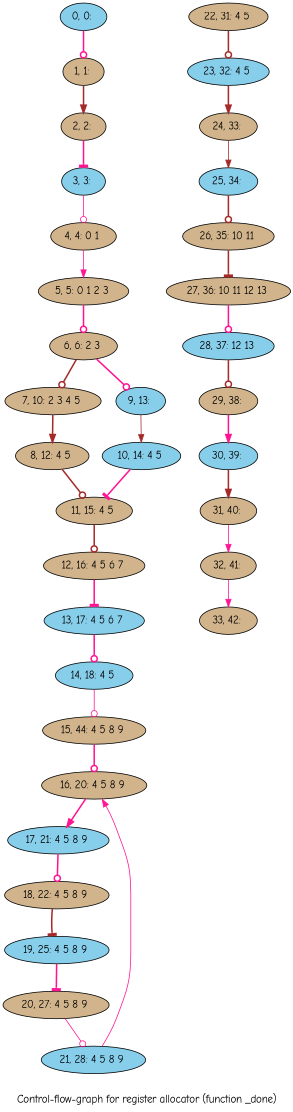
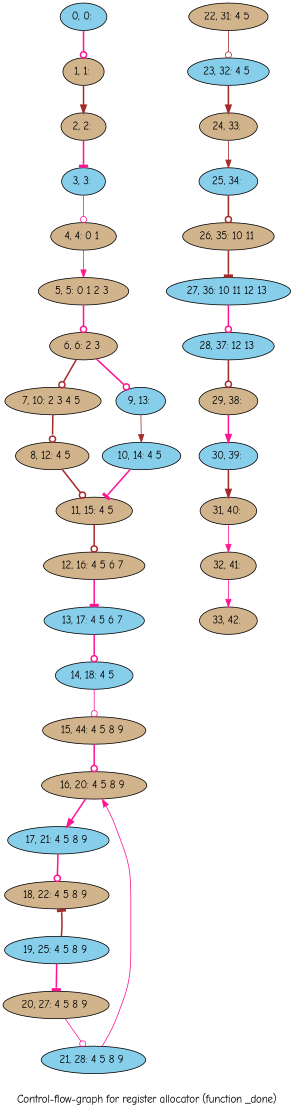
  digraph {
    fontname="Comic Neue"
    label="Control-flow-graph for register allocator (function _done)"
    node [fillcolor=tan fontname="Comic Neue" style=filled]
    edge [arrowhead=odot color=deeppink fontname="Comic Neue" style=bold]
    n1 [fillcolor=skyblue label="0, 0: "]
    n2 [label="1, 1: "]
    n3 [label="2, 2: "]
    n4 [fillcolor=skyblue label="3, 3: "]
    n5 [label="4, 4: 0 1 "]
    n6 [label="5, 5: 0 1 2 3 "]
    n7 [label="6, 6: 2 3 "]
    n8 [label="7, 10: 2 3 4 5 "]
    n9 [fillcolor=skyblue label="9, 13: "]
    n10 [label="8, 12: 4 5 "]
    n11 [fillcolor=skyblue label="10, 14: 4 5 "]
    n12 [label="11, 15: 4 5 "]
    n13 [label="12, 16: 4 5 6 7 "]
    n14 [fillcolor=skyblue label="13, 17: 4 5 6 7 "]
    n15 [fillcolor=skyblue label="14, 18: 4 5 "]
    n16 [label="15, 44: 4 5 8 9 "]
    n17 [label="16, 20: 4 5 8 9 "]
    n18 [fillcolor=skyblue label="17, 21: 4 5 8 9 "]
    n19 [label="18, 22: 4 5 8 9 "]
    n20 [fillcolor=skyblue label="19, 25: 4 5 8 9 "]
    n21 [label="20, 27: 4 5 8 9 "]
    n22 [fillcolor=skyblue label="21, 28: 4 5 8 9 "]
    n23 [label="22, 31: 4 5 "]
    n24 [fillcolor=skyblue label="23, 32: 4 5 "]
    n25 [label="24, 33: "]
    n26 [fillcolor=skyblue label="25, 34: "]
    n27 [label="26, 35: 10 11 "]
-   n28 [label="27, 36: 10 11 12 13 "]
+   n28 [fillcolor=skyblue label="27, 36: 10 11 12 13 "]
    n29 [fillcolor=skyblue label="28, 37: 12 13 "]
    n30 [label="29, 38: "]
    n31 [fillcolor=skyblue label="30, 39: "]
    n32 [label="31, 40: "]
    n33 [label="32, 41: "]
    n34 [label="33, 42: "]
    n1 -> n2
    n2 -> n3 [arrowhead=normal color=brown]
    n3 -> n4 [arrowhead=tee]
    n4 -> n5 [style=solid]
    n5 -> n6 [arrowhead=normal style=solid]
    n6 -> n7
    n7 -> n8 [color=brown]
    n7 -> n9
-   n8 -> n10 [arrowhead=normal color=brown]
+   n8 -> n10 [color=brown]
    n9 -> n11 [arrowhead=normal color=brown style=solid]
    n10 -> n12 [color=brown]
    n11 -> n12 [arrowhead=tee]
    n12 -> n13 [color=brown]
    n13 -> n14 [arrowhead=tee]
    n14 -> n15
    n15 -> n16 [style=solid]
    n16 -> n17
    n17 -> n18 [arrowhead=normal]
    n18 -> n19
-   n19 -> n20 [arrowhead=tee color=brown]
+   n20 -> n19 [arrowhead=tee color=brown]
    n20 -> n21 [arrowhead=tee]
    n21 -> n22 [style=solid]
    n22 -> n17 [arrowhead=normal style=solid]
-   n23 -> n24 [color=brown]
+   n23 -> n24 [color=brown style=solid]
    n24 -> n25 [arrowhead=normal color=brown]
    n25 -> n26 [arrowhead=normal color=brown style=solid]
    n26 -> n27 [color=brown]
    n27 -> n28 [arrowhead=tee color=brown]
    n28 -> n29
    n29 -> n30 [color=brown]
    n30 -> n31 [arrowhead=normal]
    n31 -> n32 [arrowhead=normal color=brown]
    n32 -> n33 [arrowhead=normal style=solid]
    n33 -> n34 [arrowhead=normal style=solid]
  }
